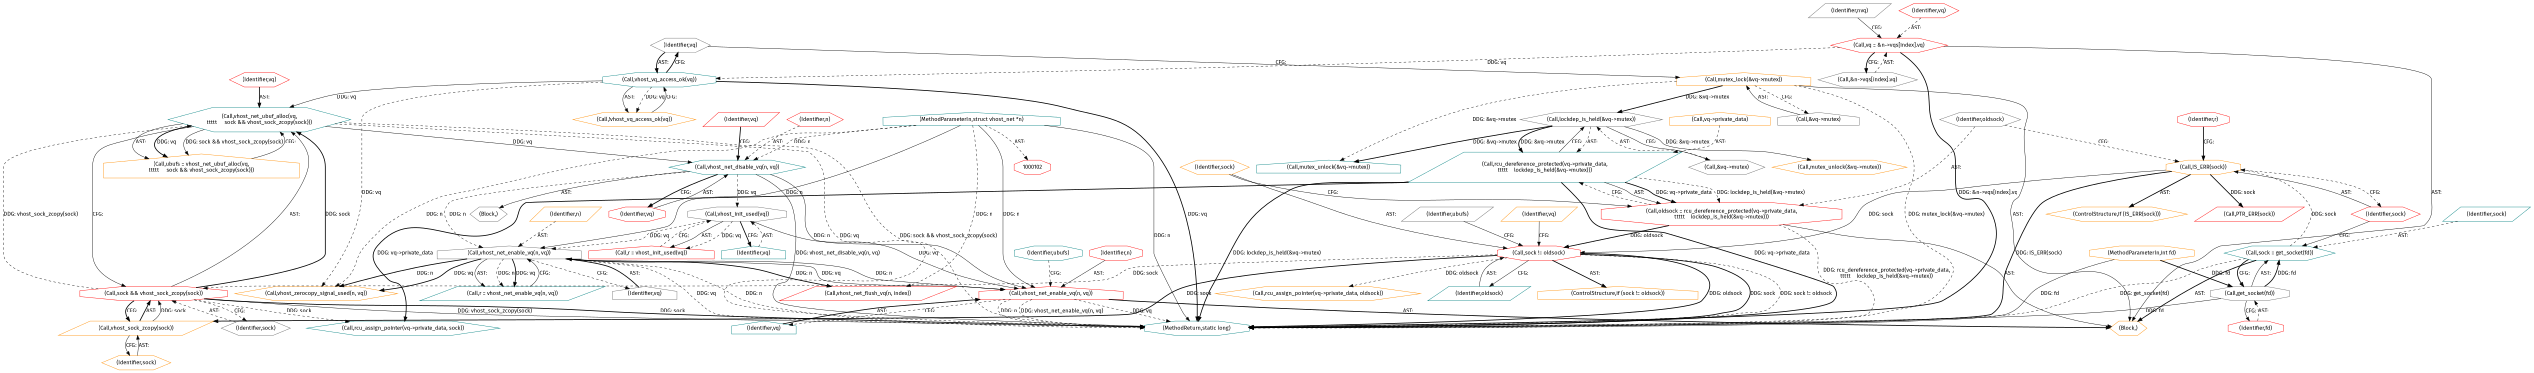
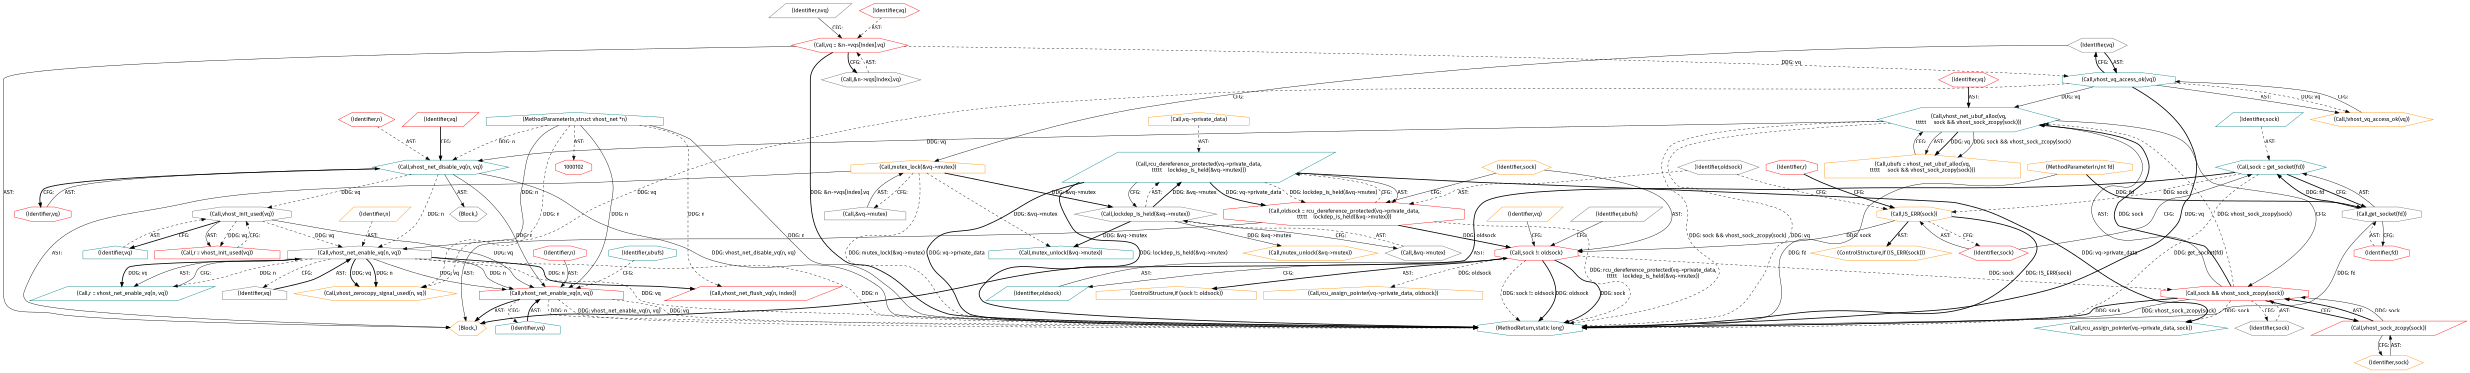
  digraph {
    fontname="Fira Sans"
    node [color=red fontname="Fira Sans" shape=hexagon]
    edge [fontname="Fira Sans" style=dashed]
    n1 [label="(Call,vhost_net_enable_vq(n, vq))" shape=house]
    n2 [color=teal label="(MethodReturn,static long)" shape=octagon]
    n3 [color=darkorange label="(Block,)"]
    n4 [color=teal label="(Identifier,vq)" shape=house]
    n5 [color=gray40 label="(Call,vhost_net_enable_vq(n, vq))" shape=house]
    n6 [color=teal label="(Call,r = vhost_net_enable_vq(n, vq))" shape=parallelogram]
    n7 [color=gray40 label="(Identifier,vq)" shape=house]
    n8 [color=darkorange label="(Call,vhost_zerocopy_signal_used(n, vq))"]
    n9 [label="(Call,vhost_net_flush_vq(n, index))" shape=parallelogram]
    n10 [color=teal label="(Call,vhost_net_disable_vq(n, vq))"]
    n11 [color=gray40 label="(Call,vhost_init_used(vq))" shape=octagon]
    n12 [label="(Identifier,vq)" shape=octagon]
    n13 [color=gray40 label="(Block,)"]
    n14 [color=teal label="(Identifier,vq)" shape=house]
    n15 [label="(Call,r = vhost_init_used(vq))" shape=house]
    n16 [color=teal label="(MethodParameterIn,struct vhost_net *n)" shape=house]
    1000102 [shape=octagon]
    n18 [color=teal label="(Call,vhost_net_ubuf_alloc(vq,\n\t\t\t\t\t     sock && vhost_sock_zcopy(sock)))"]
    n19 [label="(Call,sock && vhost_sock_zcopy(sock))" shape=octagon]
    n20 [color=darkorange label="(Call,ubufs = vhost_net_ubuf_alloc(vq,\n\t\t\t\t\t     sock && vhost_sock_zcopy(sock)))" shape=house]
-   n21 [color=darkorange label="(Call,vhost_sock_zcopy(sock))" shape=parallelogram]
+   n21 [label="(Call,vhost_sock_zcopy(sock))" shape=parallelogram]
    n22 [color=gray40 label="(Identifier,sock)"]
    n23 [color=teal label="(Call,rcu_assign_pointer(vq->private_data, sock))"]
    n24 [color=teal label="(Call,vhost_vq_access_ok(vq))" shape=octagon]
    n25 [color=gray40 label="(Identifier,vq)"]
    n26 [color=darkorange label="(Call,!vhost_vq_access_ok(vq))"]
    n27 [color=darkorange label="(Call,mutex_lock(&vq->mutex))" shape=house]
    n28 [label="(Call,vq = &n->vqs[index].vq)"]
    n29 [color=gray40 label="(Call,&n->vqs[index].vq)"]
    n30 [color=darkorange label="(Identifier,sock)"]
    n31 [label="(Call,sock != oldsock)" shape=octagon]
    n32 [color=teal label="(Identifier,oldsock)" shape=parallelogram]
    n33 [color=darkorange label="(ControlStructure,if (sock != oldsock))" shape=house]
-   n34 [color=darkorange label="(Call,rcu_assign_pointer(vq->private_data, oldsock))"]
+   n34 [color=darkorange label="(Call,rcu_assign_pointer(vq->private_data, oldsock))" shape=house]
    n35 [color=darkorange label="(Call,IS_ERR(sock))" shape=octagon]
    n36 [color=darkorange label="(ControlStructure,if (IS_ERR(sock)))"]
-   n37 [label="(Call,PTR_ERR(sock))" shape=parallelogram]
    n38 [label="(Identifier,sock)"]
    n39 [color=teal label="(Call,sock = get_socket(fd))"]
    n40 [color=gray40 label="(Call,get_socket(fd))" shape=octagon]
    n41 [label="(Identifier,fd)" shape=octagon]
    n42 [color=darkorange label="(MethodParameterIn,int fd)" shape=octagon]
    n43 [label="(Call,oldsock = rcu_dereference_protected(vq->private_data,\n\t\t\t\t\t    lockdep_is_held(&vq->mutex)))" shape=octagon]
    n44 [color=teal label="(Call,rcu_dereference_protected(vq->private_data,\n\t\t\t\t\t    lockdep_is_held(&vq->mutex)))" shape=parallelogram]
    n45 [color=gray40 label="(Call,lockdep_is_held(&vq->mutex))"]
    n46 [color=gray40 label="(Call,&vq->mutex)"]
    n47 [color=teal label="(Call,mutex_unlock(&vq->mutex))" shape=house]
    n48 [color=darkorange label="(Call,mutex_unlock(&vq->mutex))"]
    n49 [color=gray40 label="(Call,&vq->mutex)" shape=house]
    n50 [color=darkorange label="(Call,vq->private_data)" shape=house]
    n51 [color=teal label="(Identifier,ubufs)" shape=octagon]
    n52 [label="(Identifier,n)"]
    n53 [color=darkorange label="(Identifier,n)" shape=parallelogram]
    n54 [color=teal label="(Identifier,sock)" shape=parallelogram]
    n55 [label="(Identifier,vq)" shape=parallelogram]
    n56 [label="(Identifier,r)" shape=octagon]
    n57 [color=gray40 label="(Identifier,oldsock)"]
    n58 [color=gray40 label="(Identifier,nvq)" shape=parallelogram]
    n59 [label="(Identifier,vq)"]
    n60 [label="(Identifier,vq)"]
    n61 [color=darkorange label="(Identifier,sock)"]
    n62 [label="(Identifier,n)" shape=octagon]
    n63 [color=gray40 label="(Identifier,ubufs)" shape=parallelogram]
    n64 [color=darkorange label="(Identifier,vq)" shape=parallelogram]
    n1 -> n2 [label="DDG: vhost_net_enable_vq(n, vq)"]
    n1 -> n2 [label="DDG: vq"]
    n1 -> n2 [label="DDG: n"]
    n1 -> n3 [label="AST: " style=bold]
    n1 -> n4 [label="CFG: "]
    n4 -> n1 [label="AST: " style=bold]
    n5 -> n1 [label="DDG: n" style=solid]
    n5 -> n1 [label="DDG: vq" style=solid]
    n5 -> n2 [label="DDG: vq"]
    n5 -> n2 [label="DDG: n"]
    n5 -> n6 [label="AST: " style=solid]
    n5 -> n6 [label="DDG: n"]
    n5 -> n6 [label="DDG: vq" style=bold]
    n5 -> n7 [label="CFG: "]
    n5 -> n8 [label="DDG: n" style=bold]
    n5 -> n8 [label="DDG: vq" style=bold]
    n5 -> n9 [label="DDG: n" style=bold]
    n6 -> n5 [label="CFG: " style=solid]
    n7 -> n5 [label="AST: " style=bold]
    n10 -> n1 [label="DDG: n" style=solid]
    n10 -> n2 [label="DDG: vhost_net_disable_vq(n, vq)" style=solid]
    n10 -> n5 [label="DDG: n"]
    n10 -> n11 [label="DDG: vq"]
    n10 -> n12 [label="CFG: " style=bold]
    n10 -> n13 [label="AST: " style=solid]
    n11 -> n1 [label="DDG: vq" style=solid]
    n11 -> n5 [label="DDG: vq"]
    n11 -> n14 [label="CFG: " style=bold]
    n11 -> n15 [label="AST: " style=solid]
    n11 -> n15 [label="DDG: vq"]
    n12 -> n10 [label="AST: " style=solid]
    n14 -> n11 [label="AST: "]
    n15 -> n11 [label="CFG: "]
    n16 -> n1 [label="DDG: n" style=solid]
    n16 -> n2 [label="DDG: n" style=solid]
    n16 -> n5 [label="DDG: n" style=solid]
    n16 -> n8 [label="DDG: n"]
    n16 -> n9 [label="DDG: n"]
    n16 -> n10 [label="DDG: n"]
    n16 -> 1000102 [label="AST: "]
    n18 -> n2 [label="DDG: vq"]
    n18 -> n2 [label="DDG: sock && vhost_sock_zcopy(sock)"]
    n18 -> n10 [label="DDG: vq" style=solid]
    n18 -> n19 [label="CFG: " style=solid]
    n18 -> n20 [label="AST: " style=solid]
    n18 -> n20 [label="DDG: vq" style=bold]
    n18 -> n20 [label="DDG: sock && vhost_sock_zcopy(sock)" style=solid]
    n19 -> n2 [label="DDG: vhost_sock_zcopy(sock)" style=solid]
    n19 -> n2 [label="DDG: sock" style=bold]
    n19 -> n18 [label="AST: " style=solid]
    n19 -> n18 [label="DDG: sock" style=bold]
    n19 -> n18 [label="DDG: vhost_sock_zcopy(sock)"]
    n19 -> n21 [label="CFG: " style=bold]
    n19 -> n22 [label="CFG: "]
    n19 -> n23 [label="DDG: sock"]
    n20 -> n18 [label="CFG: " style=solid]
    n21 -> n19 [label="AST: " style=bold]
    n21 -> n19 [label="DDG: sock" style=solid]
    n21 -> n30 [label="CFG: " style=solid]
    n22 -> n19 [label="AST: "]
    n24 -> n2 [label="DDG: vq" style=bold]
    n24 -> n8 [label="DDG: vq"]
    n24 -> n18 [label="DDG: vq" style=solid]
    n24 -> n25 [label="CFG: " style=bold]
    n24 -> n26 [label="AST: " style=solid]
    n24 -> n26 [label="DDG: vq"]
    n25 -> n24 [label="AST: " style=bold]
    n25 -> n27 [label="CFG: " style=solid]
    n26 -> n24 [label="CFG: " style=solid]
    n27 -> n2 [label="DDG: mutex_lock(&vq->mutex)"]
    n27 -> n3 [label="AST: " style=solid]
    n27 -> n45 [label="DDG: &vq->mutex" style=bold]
    n27 -> n47 [label="DDG: &vq->mutex"]
    n27 -> n49 [label="CFG: "]
    n28 -> n2 [label="DDG: &n->vqs[index].vq" style=bold]
    n28 -> n3 [label="AST: " style=solid]
    n28 -> n24 [label="DDG: vq"]
    n28 -> n29 [label="CFG: " style=bold]
    n29 -> n28 [label="AST: "]
    n30 -> n21 [label="AST: " style=solid]
    n31 -> n2 [label="DDG: sock" style=bold]
    n31 -> n2 [label="DDG: sock != oldsock"]
    n31 -> n2 [label="DDG: oldsock" style=bold]
    n31 -> n19 [label="DDG: sock"]
-   n31 -> n21 [label="DDG: sock" style=bold]
    n31 -> n32 [label="CFG: " style=solid]
    n31 -> n33 [label="AST: " style=bold]
    n31 -> n34 [label="DDG: oldsock"]
    n32 -> n31 [label="AST: " style=solid]
    n35 -> n2 [label="DDG: IS_ERR(sock)" style=bold]
    n35 -> n31 [label="DDG: sock" style=solid]
    n35 -> n36 [label="AST: " style=bold]
-   n35 -> n37 [label="DDG: sock" style=bold]
    n35 -> n38 [label="CFG: "]
    n38 -> n35 [label="AST: " style=solid]
    n38 -> n39 [label="CFG: " style=solid]
    n39 -> n2 [label="DDG: get_socket(fd)"]
    n39 -> n3 [label="AST: " style=bold]
    n39 -> n35 [label="DDG: sock"]
    n39 -> n40 [label="CFG: " style=bold]
    n40 -> n2 [label="DDG: fd" style=solid]
    n40 -> n39 [label="AST: " style=solid]
    n40 -> n39 [label="DDG: fd" style=bold]
    n40 -> n41 [label="CFG: " style=solid]
    n41 -> n40 [label="AST: "]
    n42 -> n2 [label="DDG: fd" style=solid]
    n42 -> n40 [label="DDG: fd" style=bold]
    n43 -> n2 [label="DDG: rcu_dereference_protected(vq->private_data,\n\t\t\t\t\t    lockdep_is_held(&vq->mutex))"]
    n43 -> n3 [label="AST: " style=solid]
    n43 -> n31 [label="DDG: oldsock" style=bold]
    n43 -> n44 [label="CFG: "]
    n44 -> n2 [label="DDG: vq->private_data" style=bold]
    n44 -> n2 [label="DDG: lockdep_is_held(&vq->mutex)" style=bold]
    n44 -> n23 [label="DDG: vq->private_data" style=bold]
    n44 -> n43 [label="AST: " style=solid]
    n44 -> n43 [label="DDG: vq->private_data" style=bold]
    n44 -> n43 [label="DDG: lockdep_is_held(&vq->mutex)"]
    n44 -> n45 [label="CFG: " style=solid]
    n45 -> n44 [label="AST: "]
    n45 -> n44 [label="DDG: &vq->mutex" style=bold]
    n45 -> n46 [label="CFG: " style=solid]
    n45 -> n47 [label="DDG: &vq->mutex" style=bold]
    n45 -> n48 [label="DDG: &vq->mutex" style=solid]
    n46 -> n45 [label="AST: "]
    n49 -> n27 [label="AST: " style=solid]
    n50 -> n44 [label="AST: "]
    n51 -> n1 [label="CFG: "]
    n52 -> n10 [label="AST: "]
    n53 -> n5 [label="AST: "]
    n54 -> n39 [label="AST: "]
    n55 -> n10 [label="CFG: " style=bold]
    n56 -> n35 [label="CFG: " style=bold]
    n57 -> n35 [label="CFG: "]
    n57 -> n43 [label="AST: "]
    n58 -> n28 [label="CFG: " style=solid]
    n59 -> n18 [label="AST: " style=bold]
    n60 -> n28 [label="AST: "]
    n61 -> n31 [label="AST: " style=solid]
    n61 -> n43 [label="CFG: " style=solid]
    n62 -> n1 [label="AST: " style=solid]
    n63 -> n31 [label="CFG: " style=solid]
    n64 -> n31 [label="CFG: " style=solid]
  }
